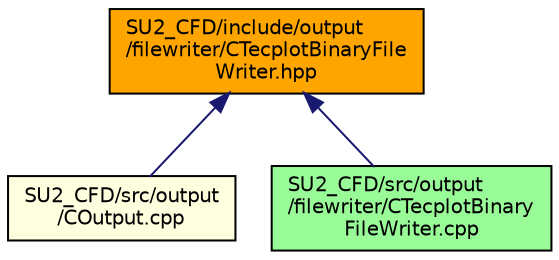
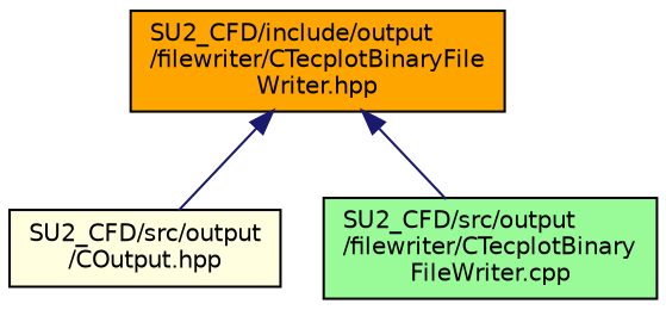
  digraph {
    node [color=black fontname=Helvetica fontsize=10 shape=record style=filled]
    edge [color=midnightblue dir=back fontname=Helvetica fontsize=10 labelfontname=Helvetica labelfontsize=10 style=solid]
    n1 [fillcolor=orange fontcolor=black height=0.2 label="SU2_CFD/include/output\l/filewriter/CTecplotBinaryFile\lWriter.hpp" width=0.4]
-   n2 [fillcolor=lightyellow height=0.2 label="SU2_CFD/src/output\l/COutput.cpp" width=0.4]
+   n2 [fillcolor=lightyellow height=0.2 label="SU2_CFD/src/output\l/COutput.hpp" width=0.4]
    n3 [fillcolor=palegreen height=0.2 label="SU2_CFD/src/output\l/filewriter/CTecplotBinary\lFileWriter.cpp" width=0.4]
    n1 -> n2
    n1 -> n3
  }
